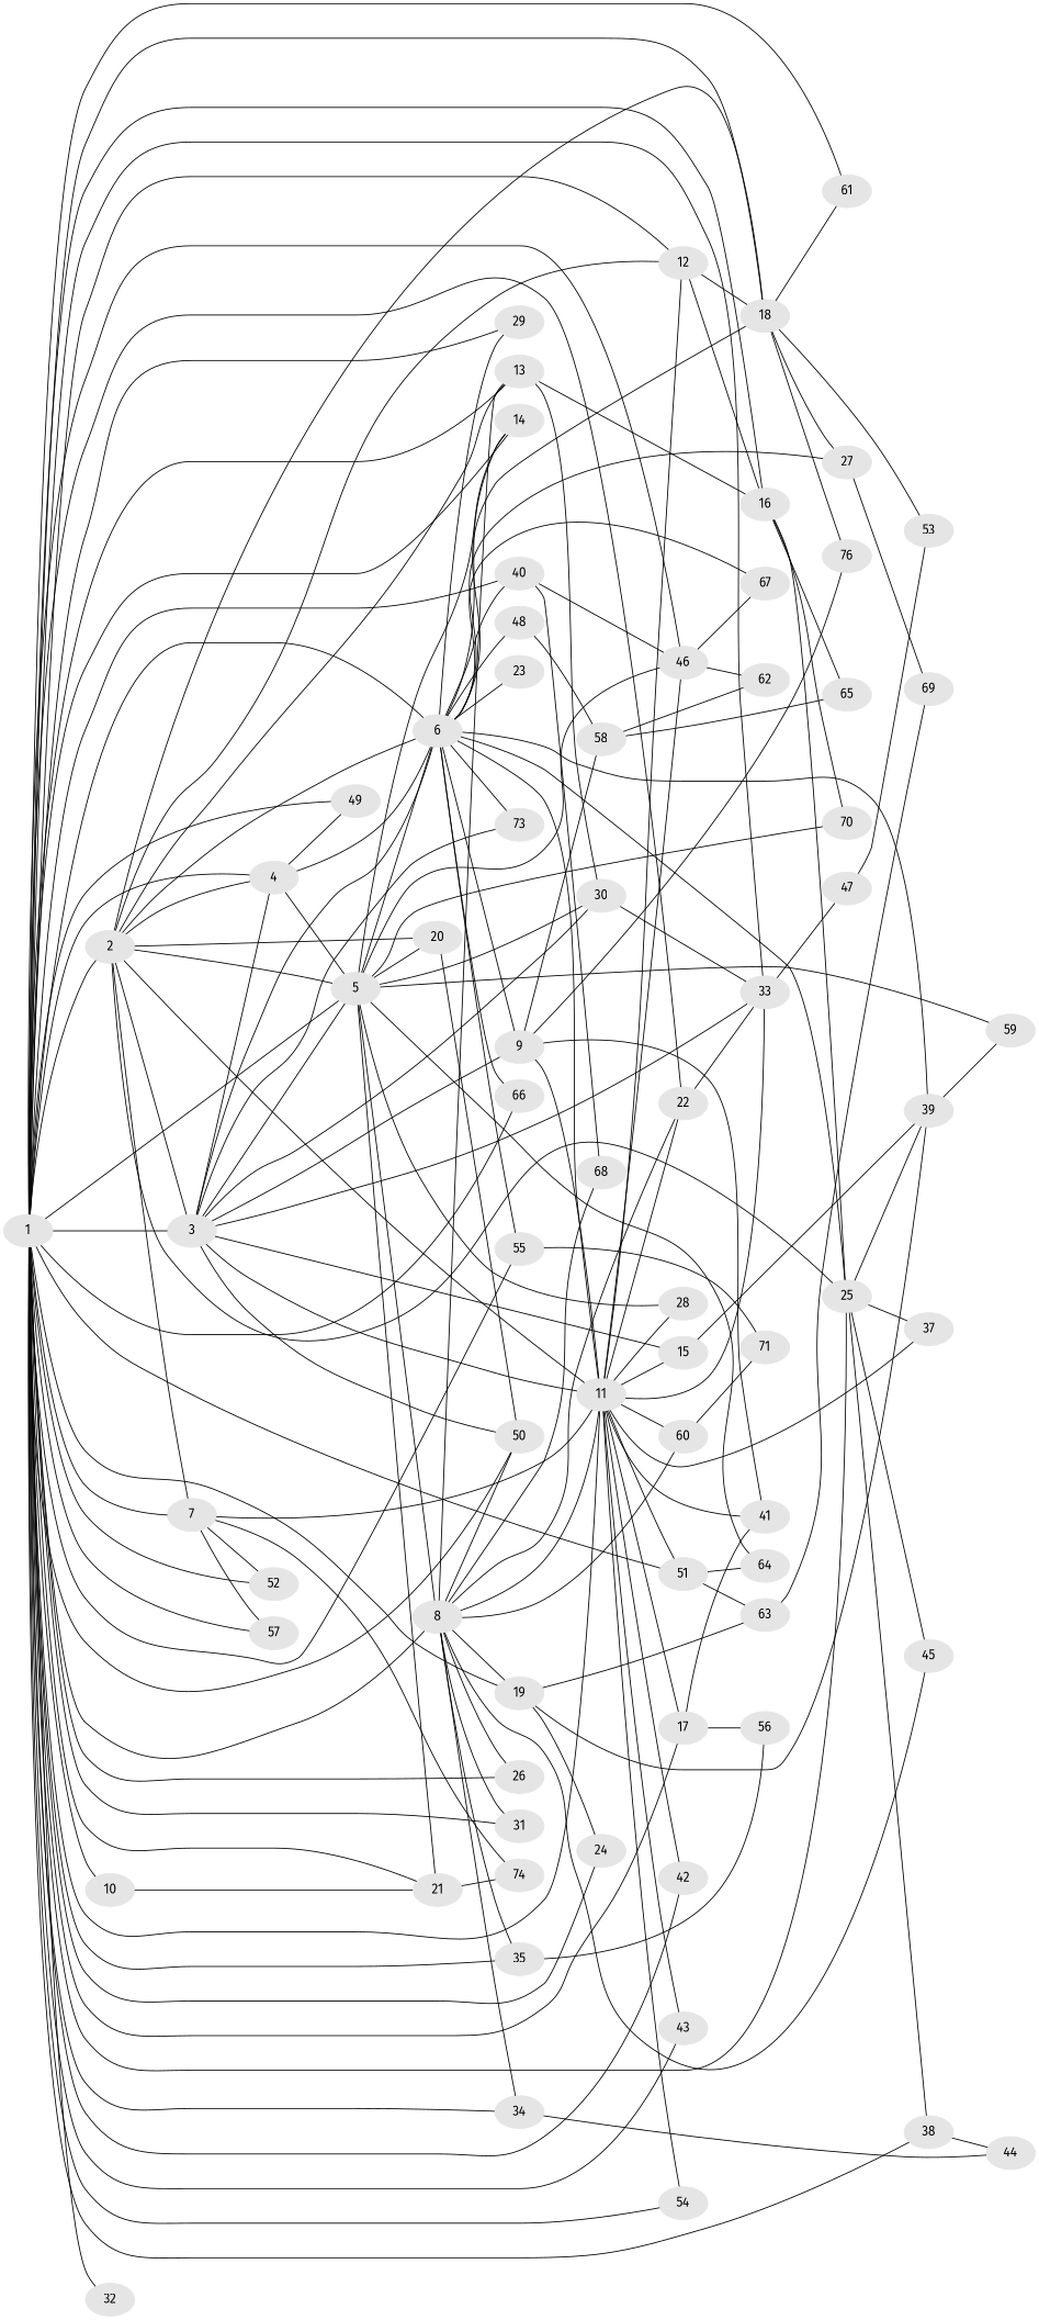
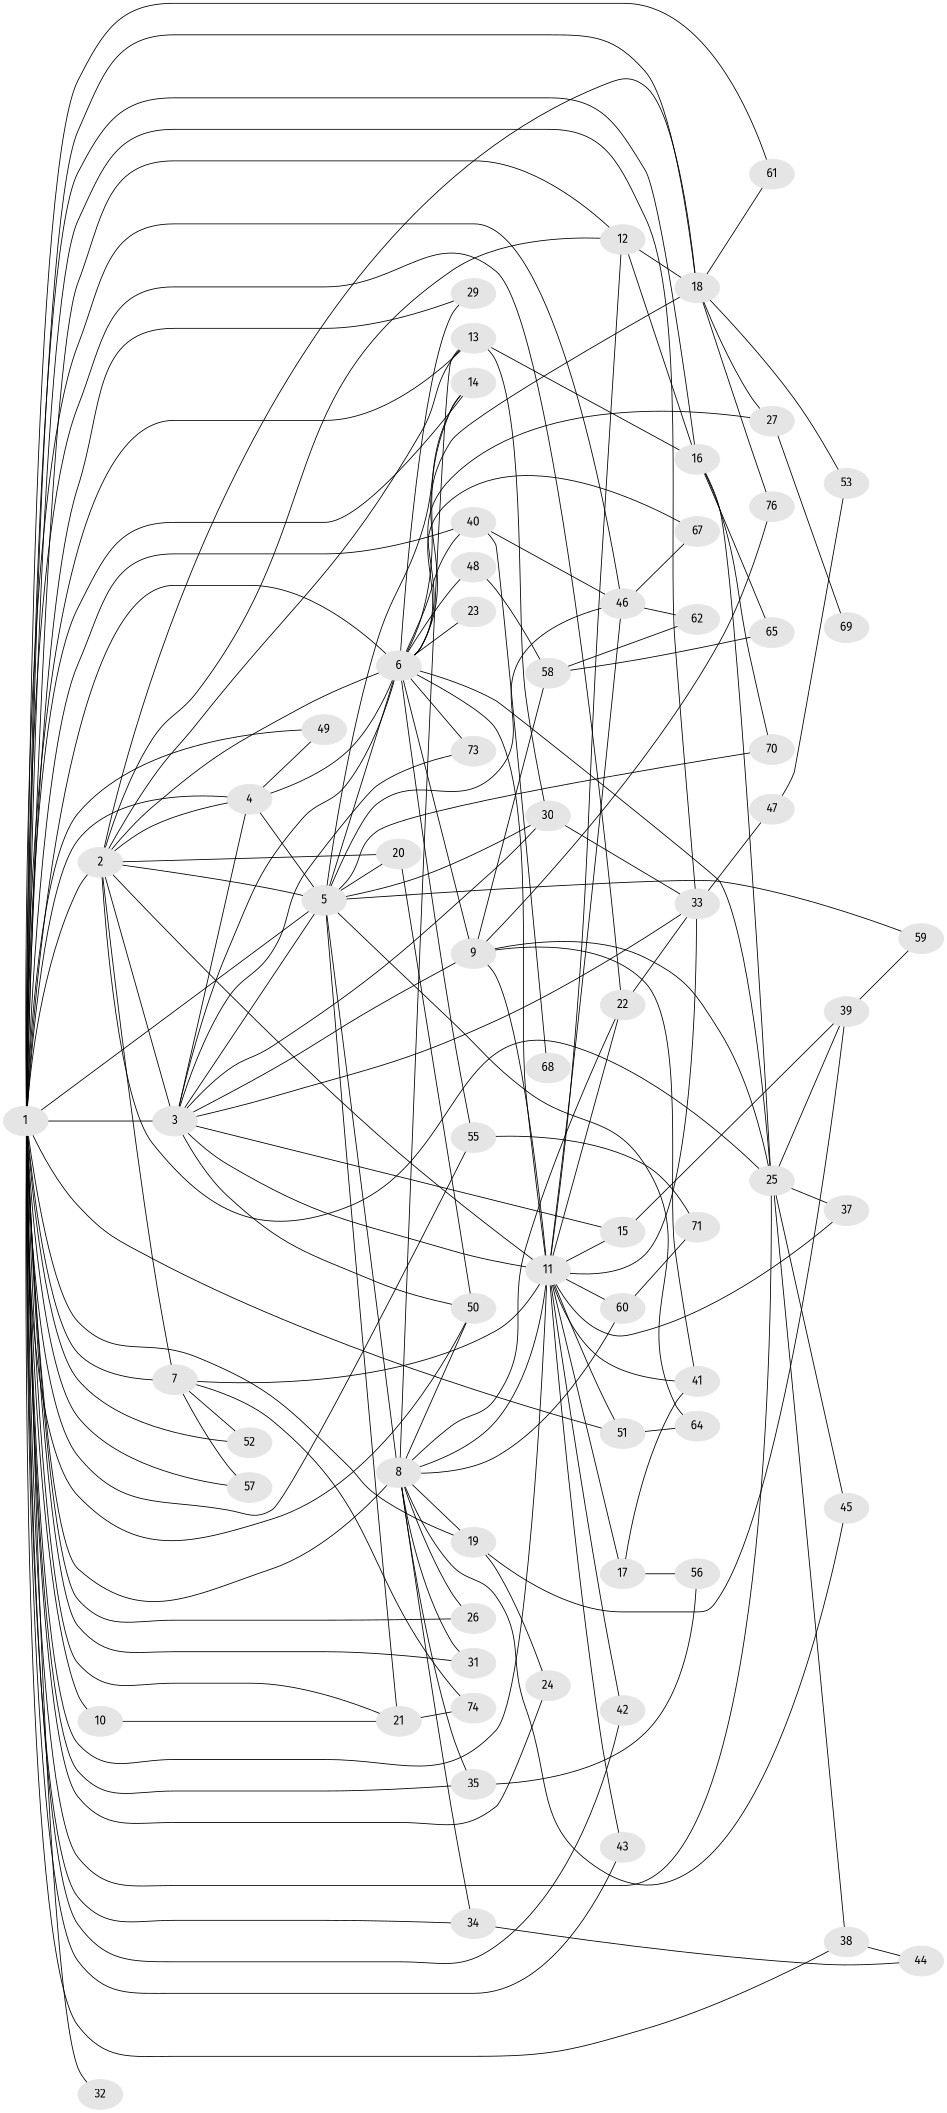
  graph {
    fontname="Fira Sans"
    rankdir=LR
    node [color=gray90 fontname="Fira Sans" style=filled]
    edge [fontname="Fira Sans" weight=1.0]
    1
    2
    3
    4
    5
    6
    7
    8
    10
    11
    12
    13
    14
    16
    17
    18
    19
    21
    22
    24
    25
    26
    29
    31
    32
    33
    34
    35
    38
    40
    42
    43
    46
    49
    50
    51
    52
-   54
    55
    57
    61
-   66
    20
    9
    15
    30
    73
-   28
    59
    64
    70
    23
    27
    39
    48
    67
    n57 [label=74]
    45
    60
    68
    41
    37
    65
    56
    n65 [label=76]
    53
-   63
    47
    44
    62
    71
    58
    69
    1 -- 2 [weight=4.0]
    1 -- 3 [weight=8.0]
    1 -- 4 [weight=3.0]
    1 -- 5 [weight=7.0]
    1 -- 6 [weight=4.0]
    1 -- 7
    1 -- 8 [weight=3.0]
    1 -- 10 [weight=2.0]
    1 -- 11
    1 -- 12 [weight=2.0]
    1 -- 13 [weight=2.0]
    1 -- 14
    1 -- 16 [weight=2.0]
-   1 -- 17 [weight=2.0]
    1 -- 18
    1 -- 19 [weight=2.0]
    1 -- 21 [weight=3.0]
    1 -- 22
    1 -- 24
    1 -- 25 [weight=2.0]
    1 -- 26 [weight=2.0]
    1 -- 29
    1 -- 31
    1 -- 32 [weight=2.0]
    1 -- 33 [weight=2.0]
    1 -- 34 [weight=2.0]
    1 -- 35
    1 -- 38
    1 -- 40
    1 -- 42
    1 -- 43
    1 -- 46
    1 -- 49
    1 -- 50
    1 -- 51
    1 -- 52
-   1 -- 54
    1 -- 55
    1 -- 57
    1 -- 61
-   1 -- 66
    2 -- 3 [weight=3.0]
    2 -- 4
    2 -- 5 [weight=2.0]
    2 -- 6
    2 -- 7 [weight=2.0]
    2 -- 11
    2 -- 12
    2 -- 13 [weight=3.0]
    2 -- 18
    2 -- 25
    2 -- 20
    3 -- 4 [weight=4.0]
    3 -- 5 [weight=4.0]
    3 -- 6 [weight=2.0]
    3 -- 11 [weight=13.0]
    3 -- 33
    3 -- 50
    3 -- 9
    3 -- 15
    3 -- 30
    3 -- 73
    4 -- 5 [weight=3.0]
    4 -- 6
    4 -- 49
    5 -- 6 [weight=3.0]
    5 -- 8
    5 -- 14
    5 -- 21
    5 -- 46 [weight=2.0]
    5 -- 20 [weight=2.0]
    5 -- 30
-   5 -- 28
    5 -- 59
    5 -- 64
    5 -- 70
    6 -- 11
    6 -- 14
    6 -- 18
    6 -- 25
    6 -- 29
    6 -- 40
    6 -- 55
-   6 -- 66
    6 -- 9
    6 -- 73
    6 -- 23
    6 -- 27
-   6 -- 39
    6 -- 48
    6 -- 67
    7 -- 11
    7 -- 52
    7 -- 57
    7 -- n57
    8 -- 11 [weight=2.0]
    8 -- 13 [weight=3.0]
    8 -- 19
    8 -- 22
    8 -- 26
    8 -- 31
    8 -- 34
    8 -- 35
    8 -- 50
    8 -- 45
    8 -- 60
-   8 -- 68
    10 -- 21
    11 -- 12
    11 -- 17
    11 -- 22
    11 -- 33
    11 -- 42
    11 -- 43
    11 -- 46
    11 -- 51
-   11 -- 54
    11 -- 15
-   11 -- 28
    11 -- 60
    11 -- 41 [weight=2.0]
    11 -- 37
    12 -- 16
    12 -- 18
    13 -- 16
    13 -- 30 [weight=2.0]
    16 -- 25
    16 -- 70
    16 -- 65
    17 -- 41
    17 -- 56
    18 -- 61
    18 -- 27
    18 -- n65
    18 -- 53
    19 -- 24
    19 -- 39
-   19 -- 63
    21 -- n57
    22 -- 33
    25 -- 38
    25 -- 39
    25 -- 45
    25 -- 37
    33 -- 47
    34 -- 44
    35 -- 56
    38 -- 44
    40 -- 46
    40 -- 68
    46 -- 67
    46 -- 62
    51 -- 64
-   51 -- 63
    55 -- 71
    20 -- 50 [weight=3.0]
    9 -- 11
+   9 -- 25
    9 -- 41
    9 -- n65
    9 -- 58
    15 -- 39
    30 -- 33
    27 -- 69
    39 -- 59
    48 -- 58
    60 -- 71
-   63 -- 69
    47 -- 53
    58 -- 65
    58 -- 62
  }
